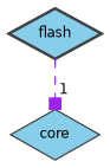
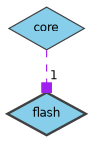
  digraph {
    compound=true
    node [color=grey25 fillcolor=skyblue fontname=Helvetica fontsize=10 shape=diamond]
    n1 [label=flash style="filled,bold,"]
    n2 [label=core style=filled]
-   n1 -> n2 [fontname=Helvetica fontsize=10 headlabel=1 labeldistance=1.5 labelfontname=Helvetica labelfontsize=10 color=purple style=dashed arrowhead=box]
+   n2 -> n1 [fontname=Helvetica fontsize=10 headlabel=1 labeldistance=1.5 labelfontname=Helvetica labelfontsize=10 color=purple style=dashed arrowhead=box]
  }
